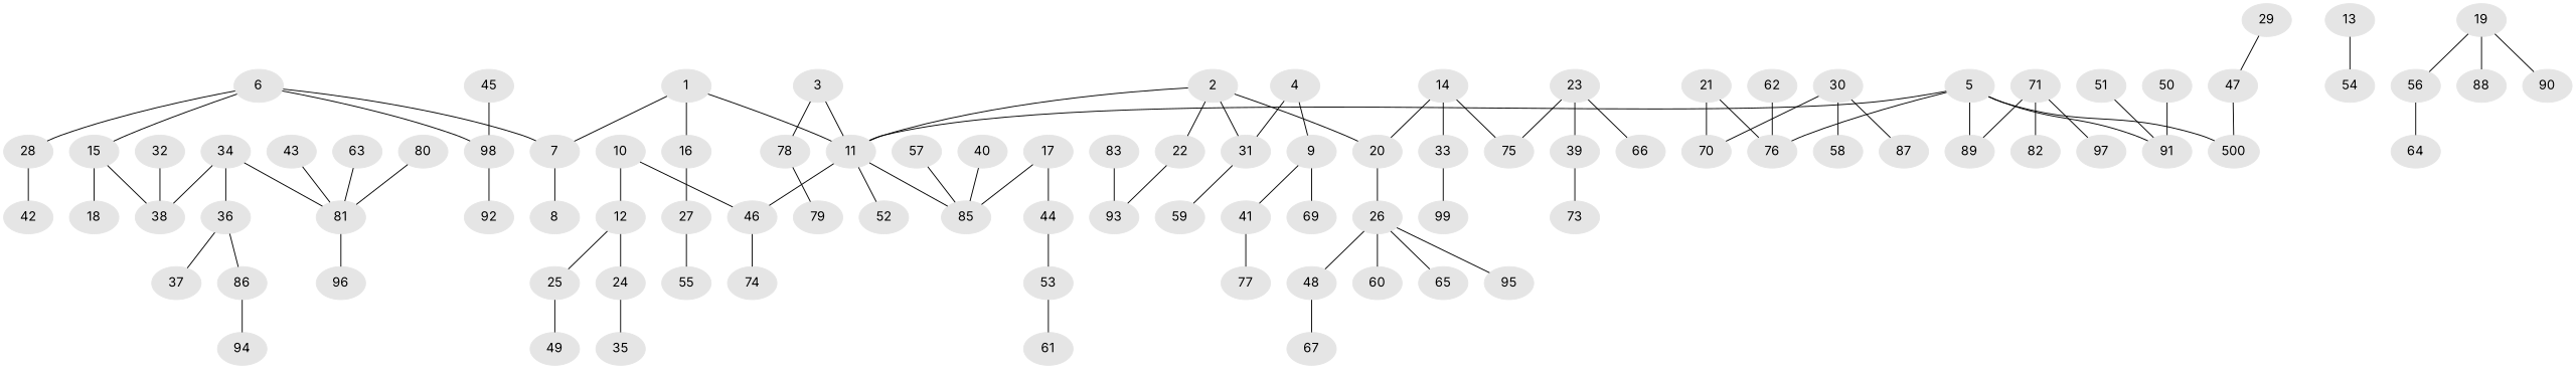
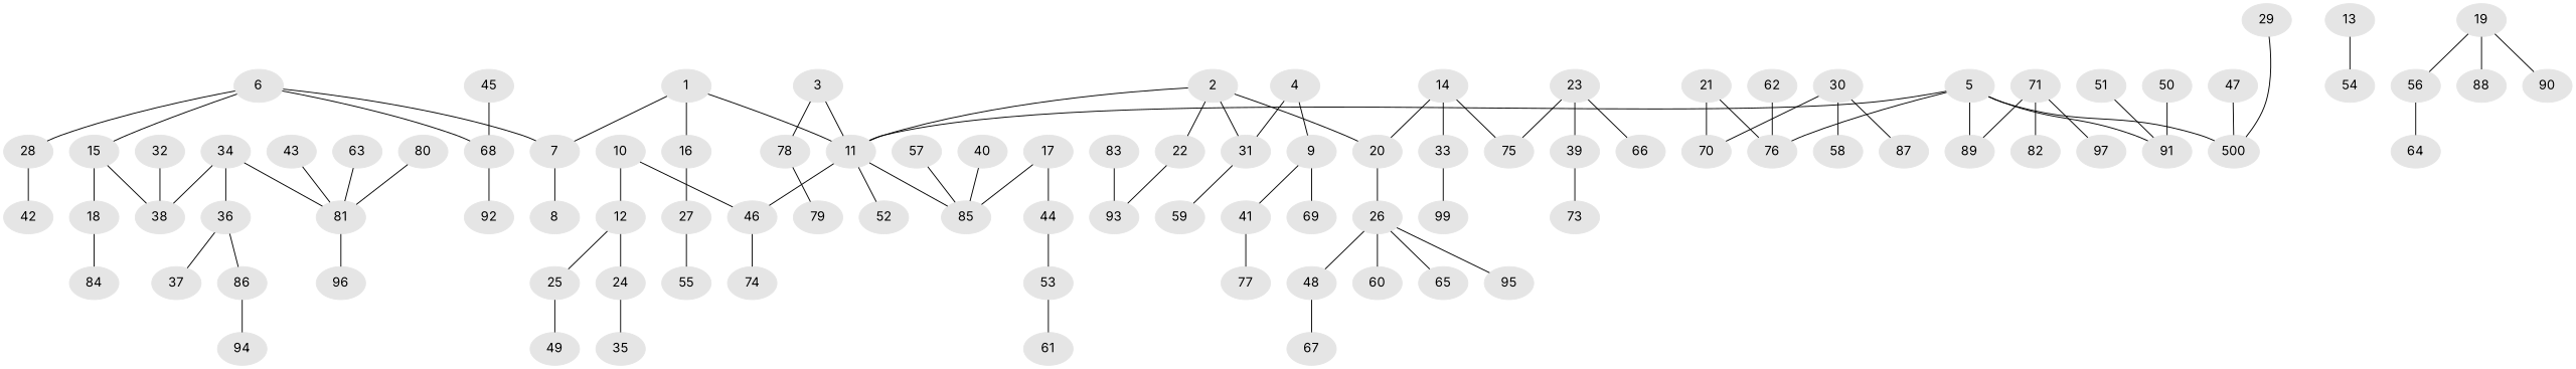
  graph {
    fontname=Inter
    node [color=gray90 fontname=Inter style=filled]
    edge [fontname=Inter weight=1.0]
    1
    7
    11
    16
    8
    46
    52
    85
    27
    2
    20
    22
    31
    26
    93
    59
    3
    78
    79
    4
    9
    41
    69
    5
    76
    89
    91
    n28 [label=500]
    6
    15
    28
-   68 [label=98]
+   68
    18
    38
    42
    92
    13
    54
    77
    10
    12
    24
    25
    74
    35
    49
    14
    33
    75
    99
+   84
    55
    17
    44
    53
    19
    56
    88
    90
    64
    48
    60
    65
    95
    21
    70
    23
    39
    66
    73
    67
    29
    30
    58
    87
    32
    34
    36
    81
    37
    86
    96
    94
    40
    43
    61
    45
    47
    50
    51
    57
    62
    63
    71
    82
    97
    80
    83
    1 -- 7
    1 -- 11
    1 -- 16
    7 -- 8
    11 -- 46
    11 -- 52
    11 -- 85
    16 -- 27
    46 -- 74
    27 -- 55
    2 -- 11
    2 -- 20
    2 -- 22
    2 -- 31
    20 -- 26
    22 -- 93
    31 -- 59
    26 -- 48
    26 -- 60
    26 -- 65
    26 -- 95
    3 -- 11
    3 -- 78
    78 -- 79
    4 -- 31
    4 -- 9
    9 -- 41
    9 -- 69
    41 -- 77
    5 -- 11
    5 -- 76
    5 -- 89
    5 -- 91
    5 -- n28
    6 -- 7
    6 -- 15
    6 -- 28
    6 -- 68
    15 -- 18
    15 -- 38
    28 -- 42
    68 -- 92
+   18 -- 84
    13 -- 54
    10 -- 46
    10 -- 12
    12 -- 24
    12 -- 25
    24 -- 35
    25 -- 49
    14 -- 20
    14 -- 33
    14 -- 75
    33 -- 99
    17 -- 85
    17 -- 44
    44 -- 53
    53 -- 61
    19 -- 56
    19 -- 88
    19 -- 90
    56 -- 64
    48 -- 67
    21 -- 76
    21 -- 70
    23 -- 75
    23 -- 39
    23 -- 66
    39 -- 73
-   29 -- 47
+   29 -- n28
    30 -- 70
    30 -- 58
    30 -- 87
    32 -- 38
    34 -- 38
    34 -- 36
    34 -- 81
    36 -- 37
    36 -- 86
    81 -- 96
    86 -- 94
    40 -- 85
    43 -- 81
    45 -- 68
    47 -- n28
    50 -- 91
    51 -- 91
    57 -- 85
    62 -- 76
    63 -- 81
    71 -- 89
    71 -- 82
    71 -- 97
    80 -- 81
    83 -- 93
  }
